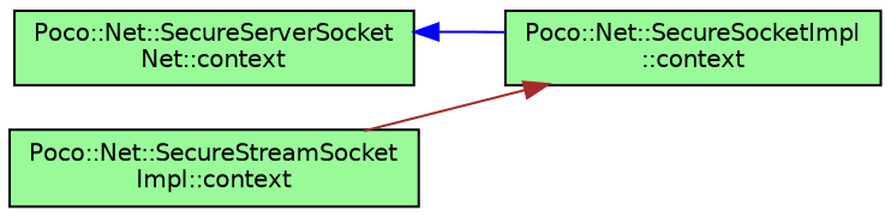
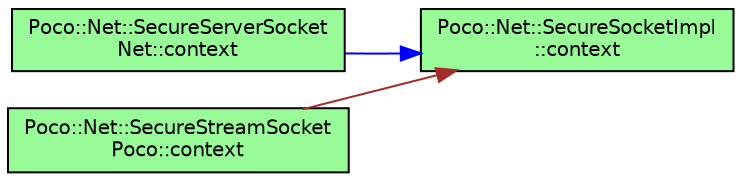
  digraph {
    rankdir=RL
    node [color=black fillcolor=palegreen fontname=Helvetica fontsize=10 shape=record style=filled]
    edge [dir=back fontname=Helvetica fontsize=10 labelfontname=Helvetica labelfontsize=10 style=solid]
    n1 [fontcolor=black height=0.2 label="Poco::Net::SecureSocketImpl\l::context" width=0.4]
    n2 [height=0.2 label="Poco::Net::SecureServerSocket\lNet::context" width=0.4]
-   n3 [height=0.2 label="Poco::Net::SecureStreamSocket\lImpl::context" width=0.4]
-   n2 -> n1 [color=blue]
+   n3 [height=0.2 label="Poco::Net::SecureStreamSocket\lPoco::context" width=0.4]
+   n1 -> n2 [color=blue]
    n1 -> n3 [color=brown]
  }
